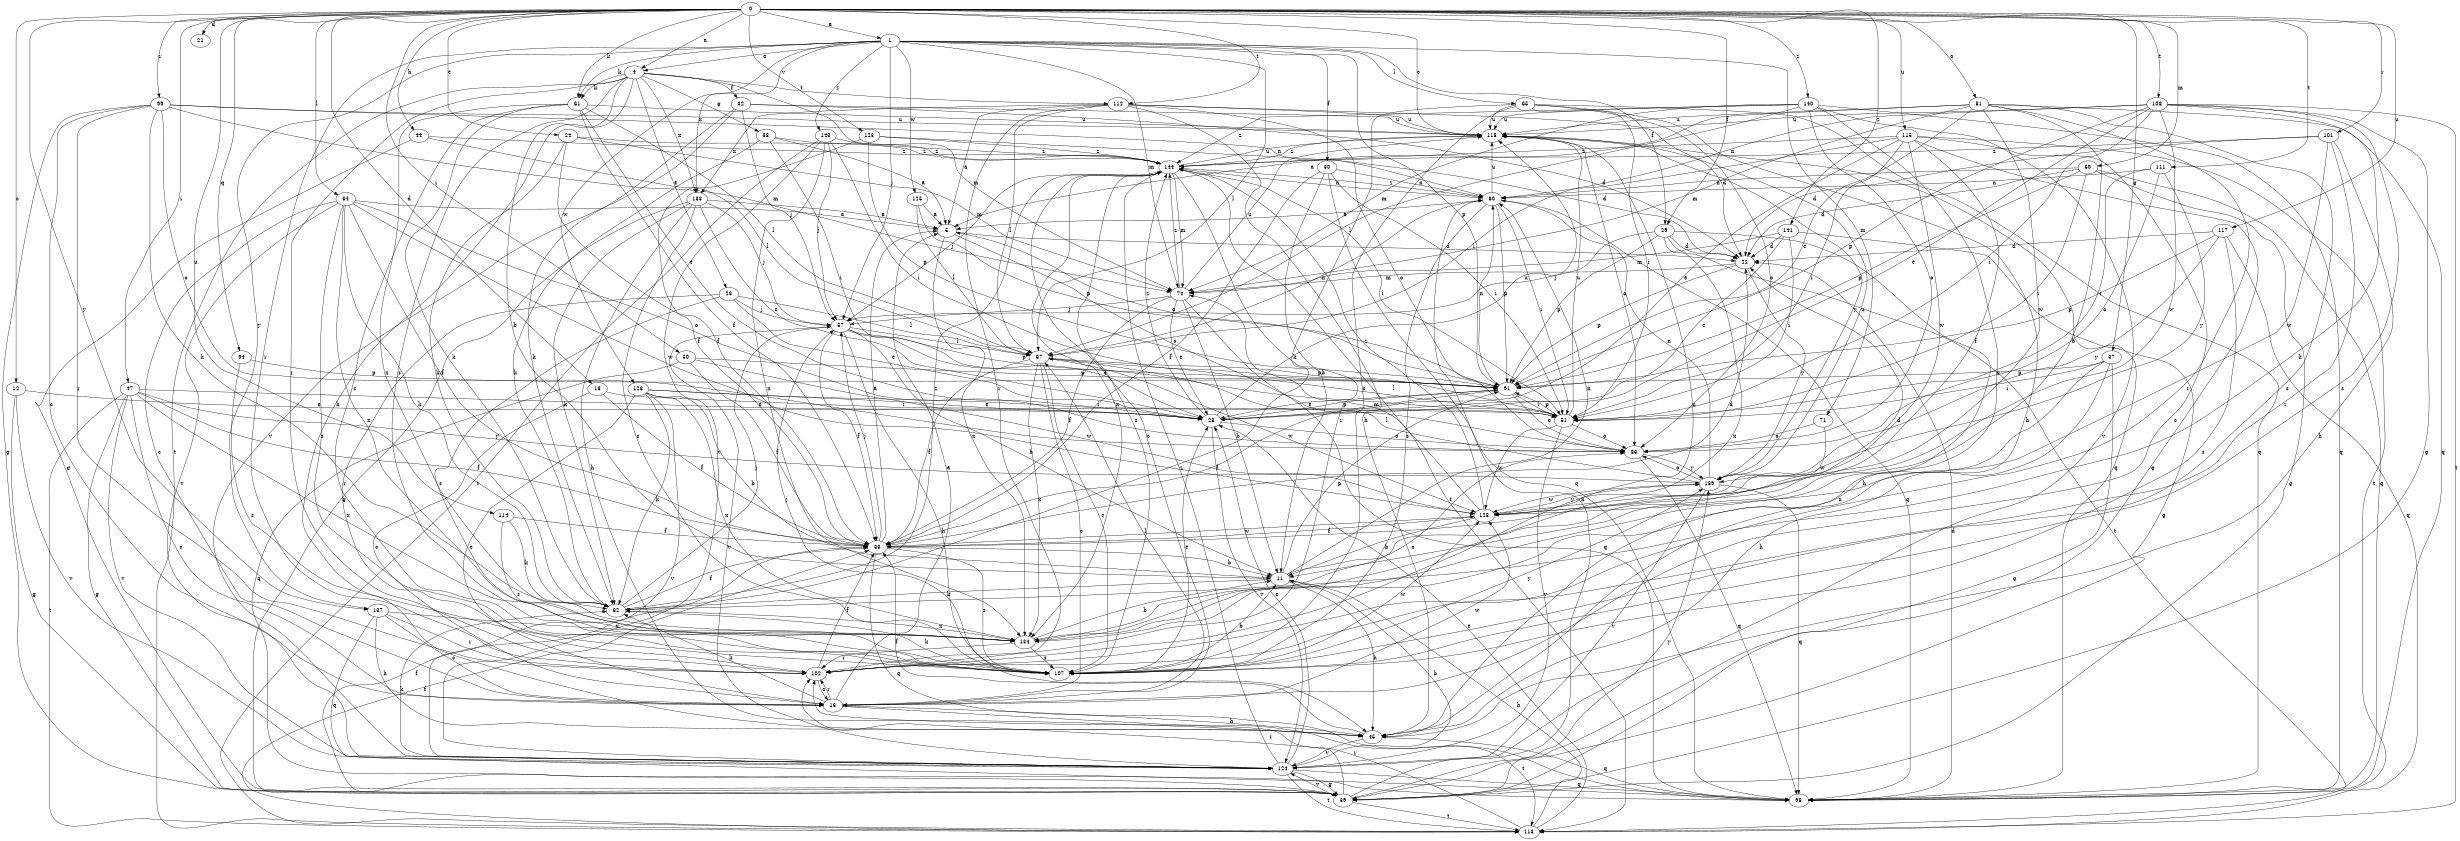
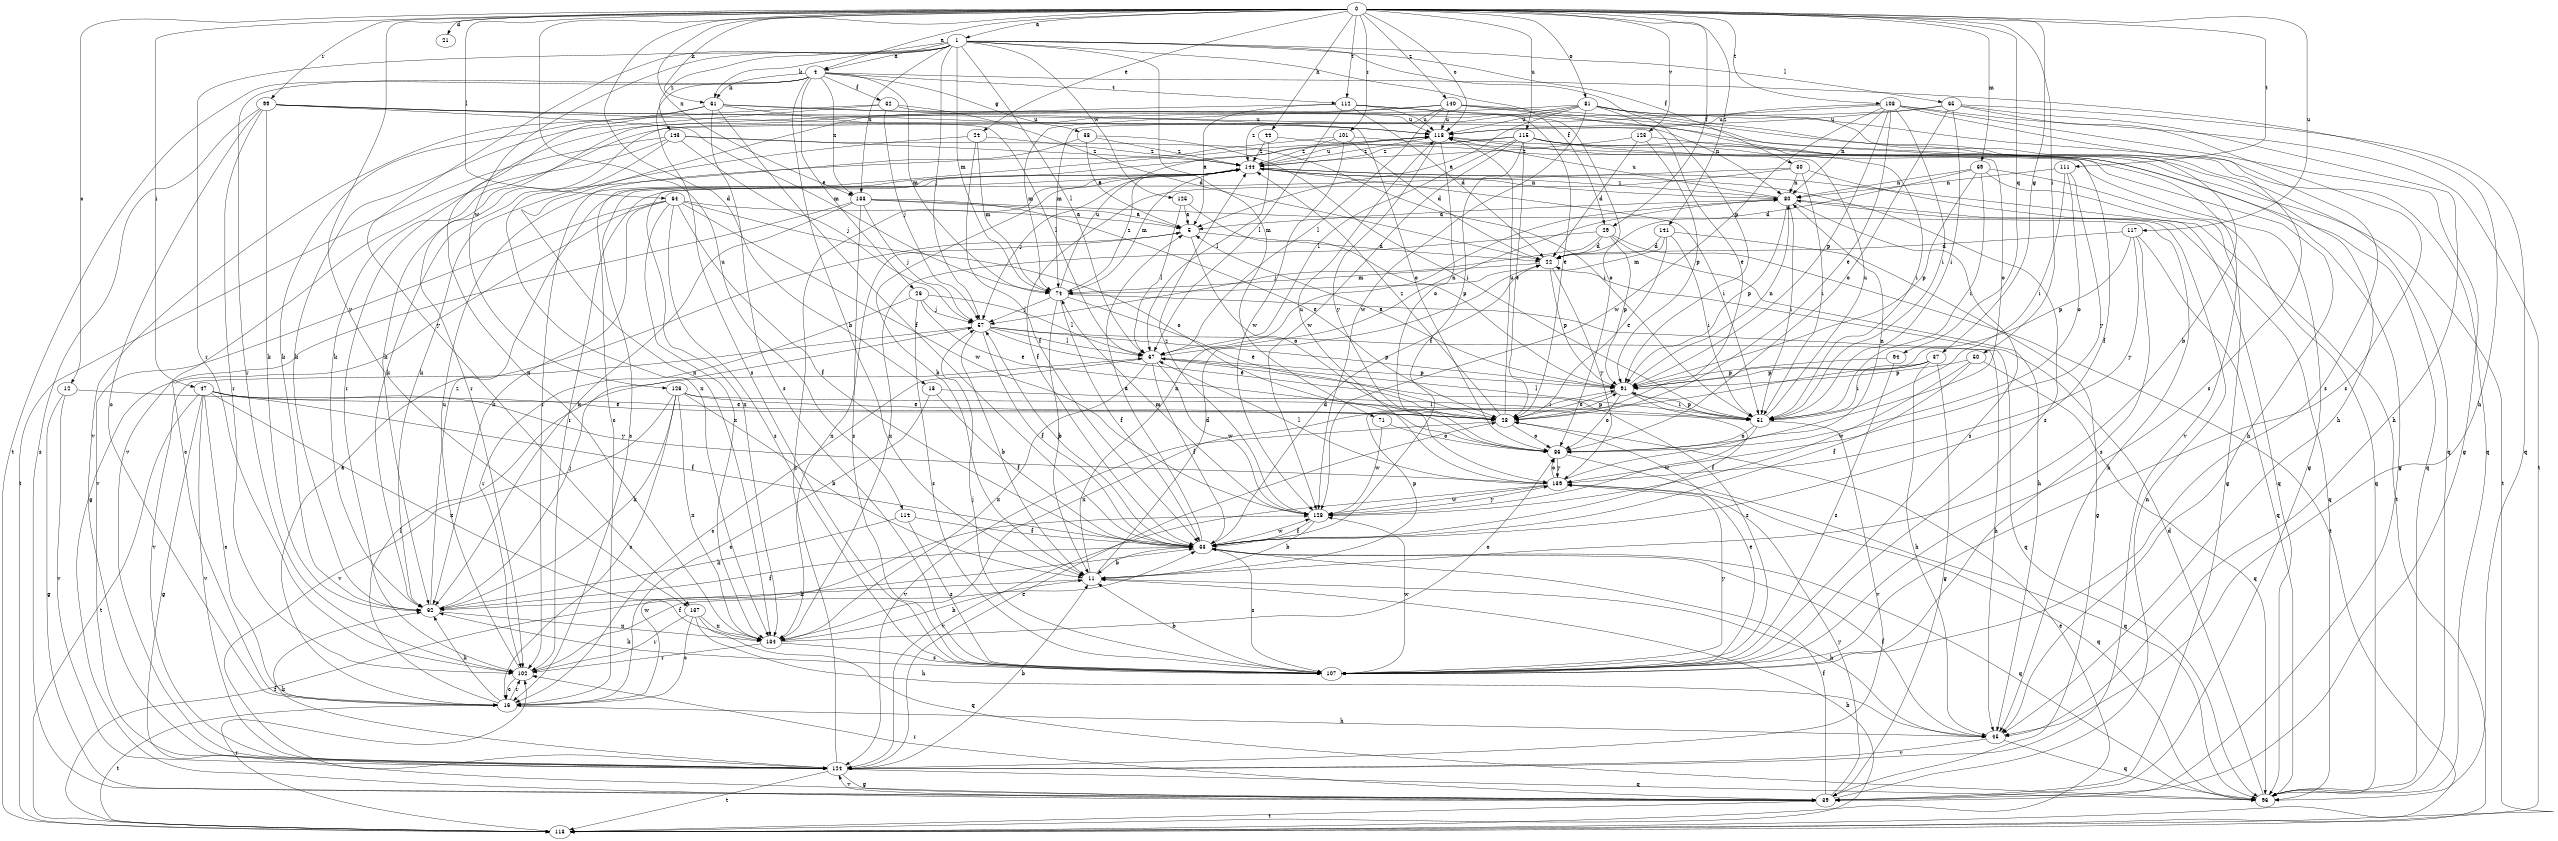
  strict digraph {
    0
    1
    4
    12
    18
    21
    24
    29
    37
    44
    47
    50
    61
    64
    69
    81
    94
    99
    101
    108
    111
    112
    114
    115
    117
    118
    123
    133
    137
    140
    141
    30
    57
    65
    67
    71
    74
    91
    102
    125
    126
    143
    11
    26
    32
    38
    45
    107
    113
    28
    39
    124
    16
    33
    51
    62
    144
    22
    134
    139
    128
    96
    5
    86
    80
    0 -> 1 [label=a]
    0 -> 4 [label=a]
    0 -> 12 [label=c]
    0 -> 18 [label=d]
    0 -> 21 [label=d]
    0 -> 24 [label=e]
    0 -> 29 [label=f]
    0 -> 37 [label=g]
    0 -> 44 [label=h]
    0 -> 47 [label=i]
    0 -> 50 [label=i]
    0 -> 61 [label=k]
    0 -> 64 [label=l]
    0 -> 69 [label=m]
    0 -> 81 [label=o]
    0 -> 94 [label=q]
    0 -> 99 [label=r]
    0 -> 101 [label=r]
    0 -> 108 [label=t]
    0 -> 111 [label=t]
    0 -> 112 [label=t]
    0 -> 114 [label=u]
    0 -> 115 [label=u]
    0 -> 117 [label=u]
    0 -> 118 [label=c]
    0 -> 123 [label=v]
-   112 -> 133 [label=x]
+   0 -> 133 [label=x]
    0 -> 137 [label=y]
    0 -> 140 [label=z]
    0 -> 141 [label=z]
    1 -> 4 [label=a]
    1 -> 29 [label=f]
    1 -> 61 [label=k]
    1 -> 133 [label=x]
    1 -> 137 [label=y]
    1 -> 30 [label=f]
    1 -> 57 [label=j]
    1 -> 65 [label=l]
    1 -> 67 [label=l]
    1 -> 71 [label=m]
    1 -> 74 [label=m]
    1 -> 91 [label=p]
    1 -> 102 [label=r]
    1 -> 125 [label=w]
    1 -> 126 [label=w]
    1 -> 143 [label=z]
    4 -> 61 [label=k]
    4 -> 112 [label=t]
    4 -> 133 [label=x]
    4 -> 74 [label=m]
    4 -> 102 [label=r]
    4 -> 11 [label=b]
    4 -> 26 [label=e]
    4 -> 32 [label=f]
    4 -> 38 [label=g]
    4 -> 45 [label=h]
    4 -> 107 [label=s]
    4 -> 113 [label=t]
    12 -> 28 [label=e]
    12 -> 39 [label=g]
    12 -> 124 [label=v]
    18 -> 16 [label=c]
    18 -> 33 [label=f]
    18 -> 51 [label=i]
    24 -> 74 [label=m]
    24 -> 33 [label=f]
    24 -> 62 [label=k]
    24 -> 144 [label=z]
    29 -> 57 [label=j]
    29 -> 91 [label=p]
    29 -> 45 [label=h]
    29 -> 113 [label=t]
    29 -> 22 [label=d]
    29 -> 134 [label=x]
    37 -> 91 [label=p]
    37 -> 45 [label=h]
    37 -> 39 [label=g]
    37 -> 51 [label=i]
    37 -> 134 [label=x]
    44 -> 67 [label=l]
    44 -> 39 [label=g]
    44 -> 144 [label=z]
    47 -> 113 [label=t]
    47 -> 28 [label=e]
    47 -> 39 [label=g]
    47 -> 124 [label=v]
    47 -> 16 [label=c]
    47 -> 33 [label=f]
    47 -> 134 [label=x]
    47 -> 139 [label=y]
    50 -> 91 [label=p]
    50 -> 33 [label=f]
    50 -> 128 [label=w]
    50 -> 96 [label=q]
    61 -> 118 [label=u]
    61 -> 67 [label=l]
    61 -> 107 [label=s]
    61 -> 28 [label=e]
    61 -> 33 [label=f]
    61 -> 62 [label=k]
    61 -> 134 [label=x]
    64 -> 107 [label=s]
    64 -> 124 [label=v]
    64 -> 16 [label=c]
    64 -> 33 [label=f]
    64 -> 62 [label=k]
    64 -> 134 [label=x]
    64 -> 128 [label=w]
    64 -> 5 [label=a]
    64 -> 86 [label=o]
    69 -> 91 [label=p]
    69 -> 39 [label=g]
    69 -> 51 [label=i]
    69 -> 22 [label=d]
    69 -> 96 [label=q]
    69 -> 80 [label=n]
    81 -> 118 [label=u]
    81 -> 74 [label=m]
    81 -> 102 [label=r]
    81 -> 11 [label=b]
    81 -> 107 [label=s]
-   81 -> 91 [label=e]
+   81 -> 28 [label=e]
    81 -> 128 [label=w]
    81 -> 96 [label=q]
    81 -> 5 [label=a]
    94 -> 91 [label=p]
    94 -> 107 [label=s]
    99 -> 118 [label=u]
    99 -> 74 [label=m]
    99 -> 102 [label=r]
-   99 -> 39 [label=g]
+   99 -> 39 [label=s]
    99 -> 16 [label=c]
    99 -> 62 [label=k]
    99 -> 86 [label=o]
    99 -> 80 [label=n]
    101 -> 102 [label=r]
    101 -> 45 [label=h]
    101 -> 144 [label=z]
    101 -> 22 [label=d]
    101 -> 128 [label=w]
    108 -> 118 [label=u]
    108 -> 91 [label=p]
    108 -> 107 [label=s]
    108 -> 113 [label=t]
    108 -> 28 [label=e]
    108 -> 39 [label=g]
    108 -> 51 [label=i]
    108 -> 62 [label=k]
    108 -> 128 [label=w]
    108 -> 80 [label=n]
    111 -> 51 [label=i]
    111 -> 139 [label=y]
    111 -> 86 [label=o]
    111 -> 80 [label=n]
    112 -> 118 [label=u]
    112 -> 67 [label=l]
    112 -> 102 [label=r]
    112 -> 45 [label=h]
    112 -> 22 [label=d]
    112 -> 5 [label=a]
    112 -> 86 [label=o]
    114 -> 107 [label=s]
    114 -> 33 [label=f]
    114 -> 62 [label=k]
    115 -> 67 [label=l]
    115 -> 113 [label=t]
    115 -> 28 [label=e]
    115 -> 39 [label=g]
    115 -> 16 [label=c]
    115 -> 33 [label=f]
    115 -> 51 [label=i]
    115 -> 144 [label=z]
    115 -> 128 [label=w]
    117 -> 91 [label=p]
    117 -> 107 [label=s]
    117 -> 22 [label=d]
    117 -> 139 [label=y]
    117 -> 96 [label=q]
    118 -> 144 [label=z]
    118 -> 139 [label=y]
    118 -> 96 [label=q]
    118 -> 86 [label=o]
    123 -> 91 [label=p]
    123 -> 33 [label=f]
    123 -> 144 [label=z]
    123 -> 22 [label=d]
    133 -> 57 [label=j]
    133 -> 45 [label=h]
    133 -> 107 [label=s]
    133 -> 28 [label=e]
    133 -> 39 [label=g]
    133 -> 62 [label=k]
    133 -> 5 [label=a]
    137 -> 102 [label=r]
    137 -> 45 [label=h]
    137 -> 16 [label=c]
    137 -> 134 [label=x]
    137 -> 96 [label=q]
    140 -> 118 [label=u]
    140 -> 67 [label=l]
    140 -> 74 [label=m]
    140 -> 124 [label=v]
    140 -> 144 [label=z]
    140 -> 134 [label=x]
    140 -> 96 [label=q]
    140 -> 86 [label=o]
    141 -> 74 [label=m]
    141 -> 28 [label=e]
    141 -> 39 [label=g]
    141 -> 51 [label=i]
    141 -> 22 [label=d]
    30 -> 102 [label=r]
    30 -> 33 [label=f]
    30 -> 51 [label=i]
    30 -> 96 [label=q]
    30 -> 80 [label=n]
    57 -> 67 [label=l]
    57 -> 91 [label=p]
    57 -> 11 [label=b]
    57 -> 45 [label=h]
    57 -> 28 [label=e]
    57 -> 124 [label=v]
    57 -> 33 [label=f]
    65 -> 118 [label=u]
    65 -> 45 [label=h]
    65 -> 107 [label=s]
    65 -> 51 [label=i]
    65 -> 62 [label=k]
    65 -> 96 [label=q]
    65 -> 86 [label=o]
    67 -> 91 [label=p]
    67 -> 107 [label=s]
    67 -> 16 [label=c]
    67 -> 33 [label=f]
    67 -> 134 [label=x]
    67 -> 128 [label=w]
    67 -> 80 [label=n]
    71 -> 128 [label=w]
    71 -> 86 [label=o]
    74 -> 118 [label=u]
    74 -> 57 [label=j]
    74 -> 11 [label=b]
    74 -> 28 [label=e]
    74 -> 33 [label=f]
    74 -> 144 [label=z]
    74 -> 96 [label=q]
    91 -> 28 [label=e]
    91 -> 33 [label=f]
    91 -> 51 [label=i]
    91 -> 5 [label=a]
    91 -> 86 [label=o]
    91 -> 80 [label=n]
    102 -> 118 [label=u]
    102 -> 16 [label=c]
    102 -> 33 [label=f]
    125 -> 67 [label=l]
    125 -> 91 [label=p]
    125 -> 5 [label=a]
    126 -> 11 [label=b]
    126 -> 28 [label=e]
    126 -> 124 [label=v]
    126 -> 16 [label=c]
    126 -> 51 [label=i]
    126 -> 62 [label=k]
    126 -> 134 [label=x]
    143 -> 57 [label=j]
    143 -> 113 [label=t]
    143 -> 124 [label=v]
    143 -> 51 [label=i]
    143 -> 144 [label=z]
    143 -> 134 [label=x]
    11 -> 91 [label=p]
    11 -> 45 [label=h]
    11 -> 62 [label=k]
    11 -> 22 [label=d]
    11 -> 80 [label=n]
    26 -> 57 [label=j]
    26 -> 67 [label=l]
    26 -> 102 [label=r]
    26 -> 107 [label=s]
    26 -> 28 [label=e]
    32 -> 118 [label=u]
    32 -> 57 [label=j]
    32 -> 124 [label=v]
    32 -> 62 [label=k]
    32 -> 22 [label=d]
    38 -> 51 [label=i]
    38 -> 62 [label=k]
    38 -> 144 [label=z]
    38 -> 5 [label=a]
    45 -> 124 [label=v]
    45 -> 33 [label=f]
    45 -> 96 [label=q]
    107 -> 57 [label=j]
    107 -> 11 [label=b]
    107 -> 28 [label=e]
    107 -> 62 [label=k]
    107 -> 139 [label=y]
    107 -> 128 [label=w]
    113 -> 102 [label=r]
    113 -> 11 [label=b]
    113 -> 28 [label=e]
    113 -> 33 [label=f]
    28 -> 118 [label=u]
    28 -> 91 [label=p]
    28 -> 124 [label=v]
    28 -> 144 [label=z]
    28 -> 86 [label=o]
    39 -> 102 [label=r]
    39 -> 113 [label=t]
    39 -> 124 [label=v]
    39 -> 33 [label=f]
    39 -> 139 [label=y]
    39 -> 80 [label=n]
    124 -> 11 [label=b]
    124 -> 113 [label=t]
    124 -> 28 [label=e]
    124 -> 39 [label=g]
    124 -> 62 [label=k]
    124 -> 144 [label=z]
    124 -> 96 [label=q]
    16 -> 67 [label=l]
    16 -> 102 [label=r]
    16 -> 45 [label=h]
    16 -> 113 [label=t]
    16 -> 62 [label=k]
    16 -> 128 [label=w]
    16 -> 5 [label=a]
    33 -> 57 [label=j]
    33 -> 11 [label=b]
    33 -> 107 [label=s]
    33 -> 22 [label=d]
    33 -> 128 [label=w]
    33 -> 96 [label=q]
    33 -> 5 [label=a]
    51 -> 118 [label=u]
    51 -> 67 [label=l]
    51 -> 91 [label=p]
    51 -> 124 [label=v]
    51 -> 128 [label=w]
    51 -> 86 [label=o]
    62 -> 57 [label=j]
    62 -> 33 [label=f]
    62 -> 144 [label=z]
    62 -> 134 [label=x]
    144 -> 118 [label=u]
    144 -> 57 [label=j]
    144 -> 74 [label=m]
    144 -> 11 [label=b]
    144 -> 107 [label=s]
    144 -> 113 [label=t]
    144 -> 16 [label=c]
    144 -> 51 [label=i]
    144 -> 134 [label=x]
    144 -> 80 [label=n]
    22 -> 74 [label=m]
    22 -> 91 [label=p]
    22 -> 139 [label=y]
    134 -> 102 [label=r]
    134 -> 11 [label=b]
    134 -> 107 [label=s]
    134 -> 86 [label=o]
    139 -> 118 [label=u]
    139 -> 67 [label=l]
    139 -> 124 [label=v]
    139 -> 128 [label=w]
    139 -> 96 [label=q]
    139 -> 86 [label=o]
    139 -> 80 [label=n]
    128 -> 74 [label=m]
    128 -> 11 [label=b]
    128 -> 33 [label=f]
    128 -> 144 [label=z]
    128 -> 139 [label=y]
    96 -> 22 [label=d]
    5 -> 22 [label=d]
    5 -> 134 [label=x]
    5 -> 86 [label=o]
    86 -> 139 [label=y]
    86 -> 96 [label=q]
    80 -> 118 [label=u]
    80 -> 91 [label=p]
    80 -> 107 [label=s]
    80 -> 51 [label=i]
    80 -> 144 [label=z]
    80 -> 96 [label=q]
    80 -> 5 [label=a]
  }
